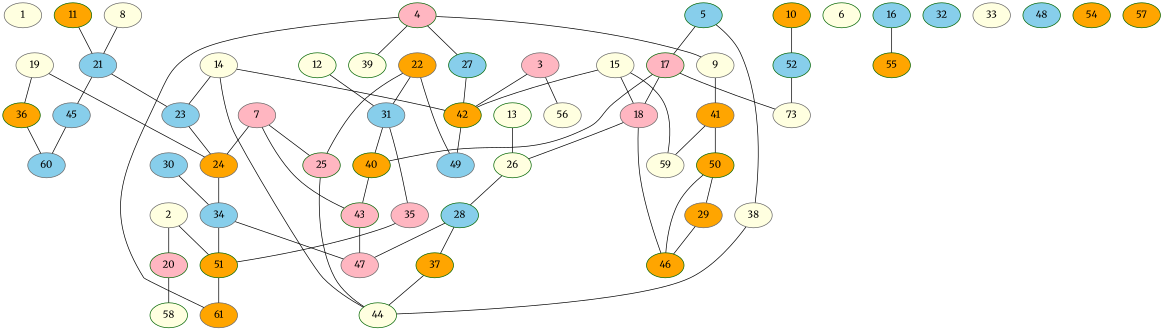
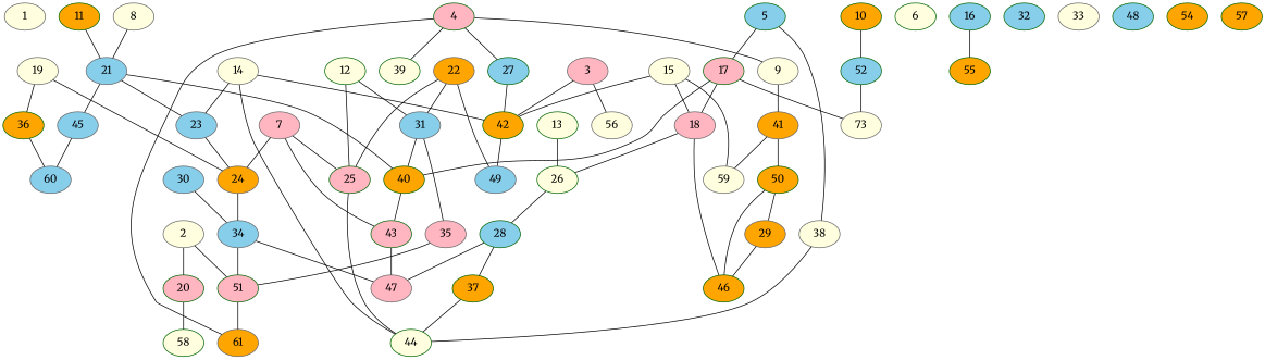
  graph {
    fontname=Merriweather
    node [color=darkgreen fillcolor=lightyellow fontname=Merriweather style=filled]
    edge [fontname=Merriweather]
    1 [color=gray40]
    2 [color=gray40]
    20 [fillcolor=lightpink]
-   51 [fillcolor=orange]
+   51 [fillcolor=lightpink]
    58
    61 [color=gray40 fillcolor=orange]
    3 [color=gray40 fillcolor=lightpink]
    42 [fillcolor=orange]
    56 [color=gray40]
    49 [color=gray40 fillcolor=skyblue]
    4 [fillcolor=lightpink]
    9 [color=gray40]
    27 [fillcolor=skyblue]
    39
    41 [color=gray40 fillcolor=orange]
    5 [fillcolor=skyblue]
    17 [fillcolor=lightpink]
    38 [color=gray40]
    18 [color=gray40 fillcolor=lightpink]
    40 [fillcolor=orange]
    n21 [color=gray40 label=73]
    44
    6
    7 [color=gray40 fillcolor=lightpink]
    24 [color=gray40 fillcolor=orange]
    25 [fillcolor=lightpink]
    43 [fillcolor=lightpink]
    34 [color=gray40 fillcolor=skyblue]
    47 [color=gray40 fillcolor=lightpink]
    8 [color=gray40]
    21 [color=gray40 fillcolor=skyblue]
    23 [color=gray40 fillcolor=skyblue]
    45 [color=gray40 fillcolor=skyblue]
    59 [color=gray40]
    50 [fillcolor=orange]
    10 [fillcolor=orange]
    52 [fillcolor=skyblue]
    11 [fillcolor=orange]
    12
    31 [color=gray40 fillcolor=skyblue]
    35 [color=gray40 fillcolor=lightpink]
    13
    26
    28 [fillcolor=skyblue]
    14 [color=gray40]
    15 [color=gray40]
    46 [fillcolor=orange]
    16 [fillcolor=skyblue]
    55 [fillcolor=orange]
    19 [color=gray40]
    36 [fillcolor=orange]
    60 [color=gray40 fillcolor=skyblue]
    22 [color=gray40 fillcolor=orange]
    37 [fillcolor=orange]
    29 [color=gray40 fillcolor=orange]
    30 [color=gray40 fillcolor=skyblue]
    32 [fillcolor=skyblue]
    33 [color=gray40]
    48 [fillcolor=skyblue]
    54 [fillcolor=orange]
    57 [fillcolor=orange]
    2 -- 20
    2 -- 51
    20 -- 58
    51 -- 61
    3 -- 42
    3 -- 56
    42 -- 49
    4 -- 61
    4 -- 9
    4 -- 27
    4 -- 39
    9 -- 41
    27 -- 42
    41 -- 59
    41 -- 50
    5 -- 17
    5 -- 38
    17 -- 18
    17 -- 40
    17 -- n21
    38 -- 44
    18 -- 26
    18 -- 46
    40 -- 43
    7 -- 24
    7 -- 25
    7 -- 43
    24 -- 34
    25 -- 44
    43 -- 47
    34 -- 51
    34 -- 47
    8 -- 21
+   21 -- 40
    21 -- 23
    21 -- 45
    23 -- 24
    45 -- 60
    50 -- 29
    10 -- 52
    52 -- n21
    11 -- 21
+   12 -- 25
    12 -- 31
    31 -- 40
    31 -- 35
    35 -- 51
    13 -- 26
    26 -- 28
    28 -- 47
    28 -- 37
    14 -- 42
    14 -- 44
    14 -- 23
    15 -- 42
    15 -- 18
    15 -- 59
    46 -- 50
    16 -- 55
    19 -- 24
    19 -- 36
    36 -- 60
    22 -- 49
    22 -- 25
    22 -- 31
    37 -- 44
    29 -- 46
    30 -- 34
  }
